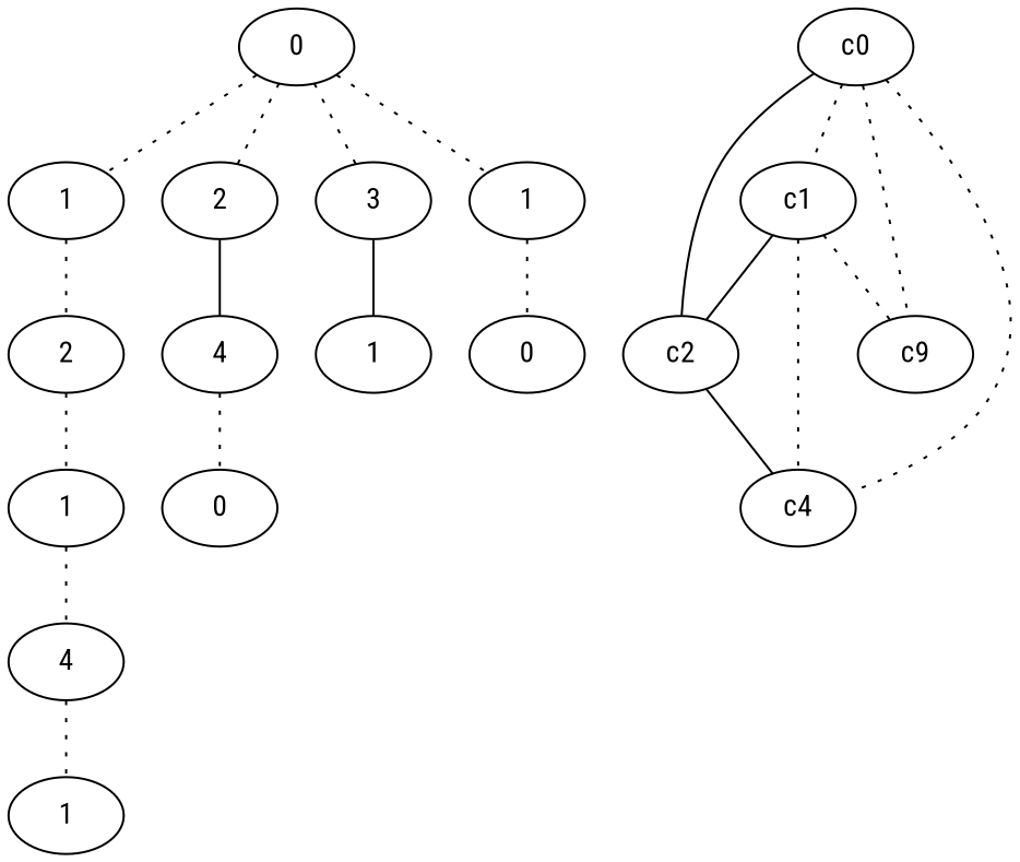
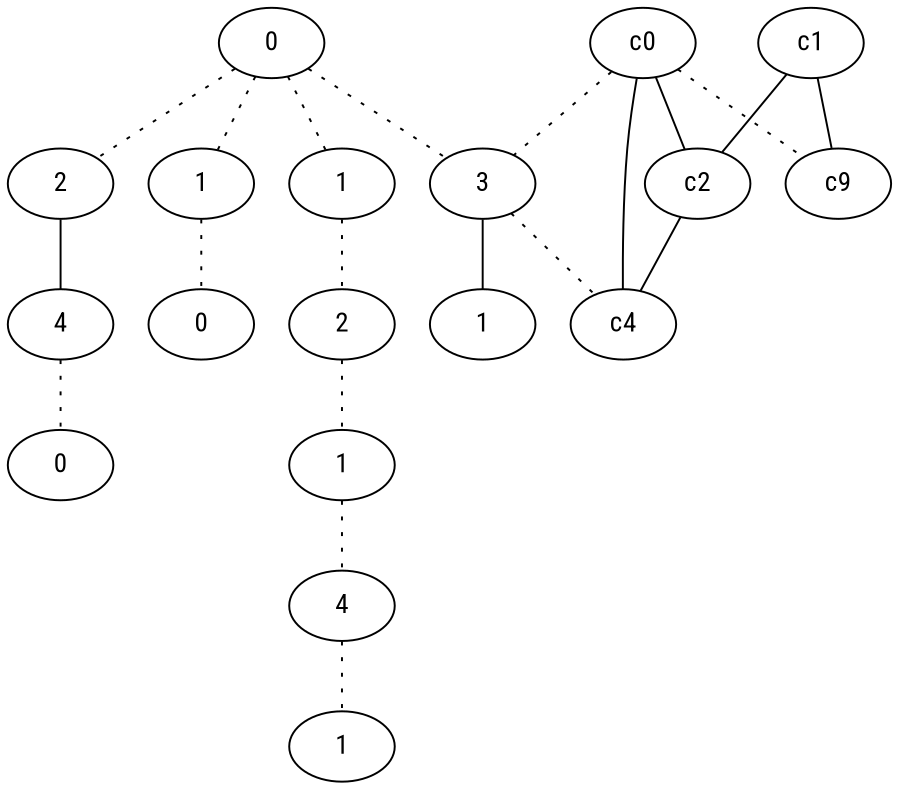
  graph {
    fontname="Roboto Condensed"
    node [fontname="Roboto Condensed"]
    edge [fontname="Roboto Condensed" style=dotted]
    n1 [label=0]
    n2 [label=1]
    n3 [label=2]
    n4 [label=3]
    n5 [label=1]
    n6 [label=2]
    n7 [label=4]
    n8 [label=1]
    n9 [label=0]
    n10 [label=1]
    n11 [label=4]
    n12 [label=1]
    n13 [label=0]
    c0
    c1
    c2
    n17 [label=c9]
    c4
    n1 -- n2
    n1 -- n3
    n1 -- n4
    n1 -- n5
    n2 -- n6
    n3 -- n7 [style=""]
    n4 -- n8 [style=""]
    n5 -- n9
    n6 -- n10
    n7 -- n13
    n10 -- n11
    n11 -- n12
-   c0 -- c1
+   c0 -- n4
    c0 -- c2 [style=solid]
    c0 -- n17
-   c0 -- c4
+   c0 -- c4 [style=solid]
    c1 -- c2 [style=solid]
-   c1 -- n17
-   c1 -- c4
+   c1 -- n17 [style=""]
+   n4 -- c4
    c2 -- c4 [style=""]
  }
